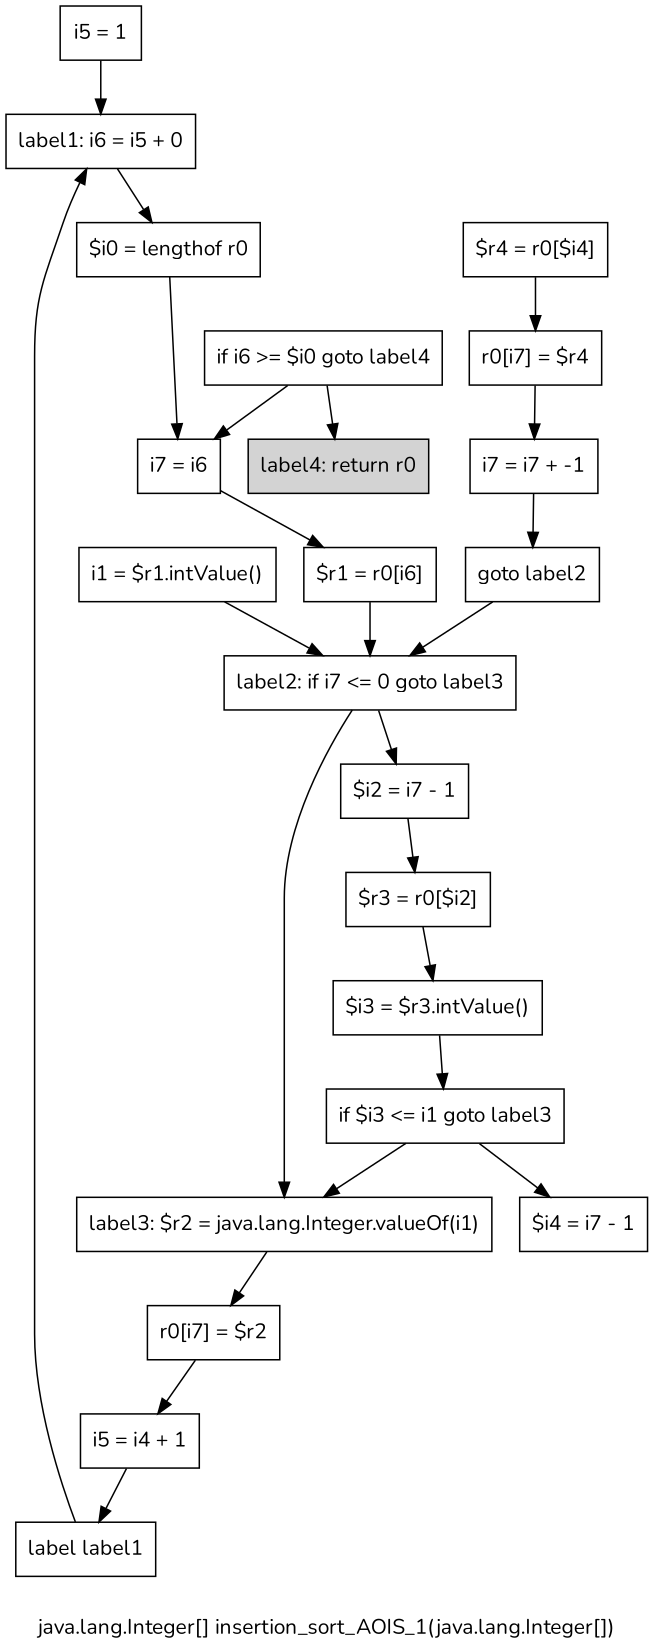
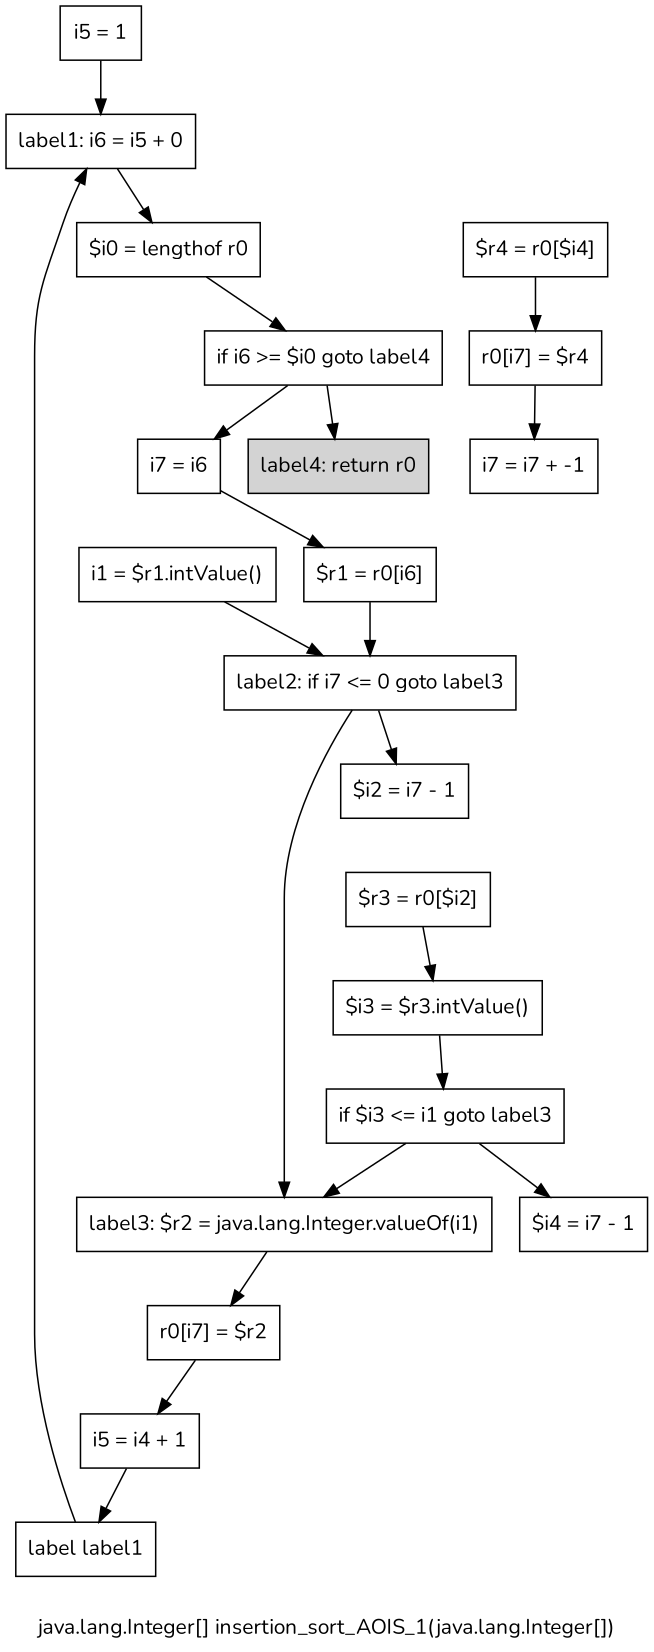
  digraph {
    fontname=Nunito
    label="java.lang.Integer[] insertion_sort_AOIS_1(java.lang.Integer[])"
    node [fontname=Nunito shape=box]
    edge [fontname=Nunito]
    n1 [label="i5 = 1"]
    n2 [label="label1: i6 = i5 + 0"]
    n3 [label="$i0 = lengthof r0"]
    n4 [label="if i6 >= $i0 goto label4"]
    n5 [label="i7 = i6"]
    n6 [fillcolor=lightgray label="label4: return r0" style=filled]
    n7 [label="$r1 = r0[i6]"]
    n8 [label="label2: if i7 <= 0 goto label3"]
    n9 [label="i1 = $r1.intValue()"]
    n10 [label="$i2 = i7 - 1"]
    n11 [label="label3: $r2 = java.lang.Integer.valueOf(i1)"]
    n12 [label="$r3 = r0[$i2]"]
    n13 [label="r0[i7] = $r2"]
    n14 [label="$i3 = $r3.intValue()"]
    n15 [label="i5 = i4 + 1"]
    n16 [label="if $i3 <= i1 goto label3"]
    n17 [label="$i4 = i7 - 1"]
    n18 [label="$r4 = r0[$i4]"]
    n19 [label="r0[i7] = $r4"]
    n20 [label="i7 = i7 + -1"]
-   n21 [label="goto label2"]
    n22 [label="label label1"]
    n1 -> n2
    n2 -> n3
-   n3 -> n5
+   n3 -> n4
    n4 -> n5
    n4 -> n6
    n5 -> n7
    n7 -> n8
    n8 -> n10
    n8 -> n11
    n9 -> n8
-   n10 -> n12
    n11 -> n13
    n12 -> n14
    n13 -> n15
    n14 -> n16
    n15 -> n22
    n16 -> n11
    n16 -> n17
    n18 -> n19
    n19 -> n20
-   n20 -> n21
-   n21 -> n8
    n22 -> n2
  }
